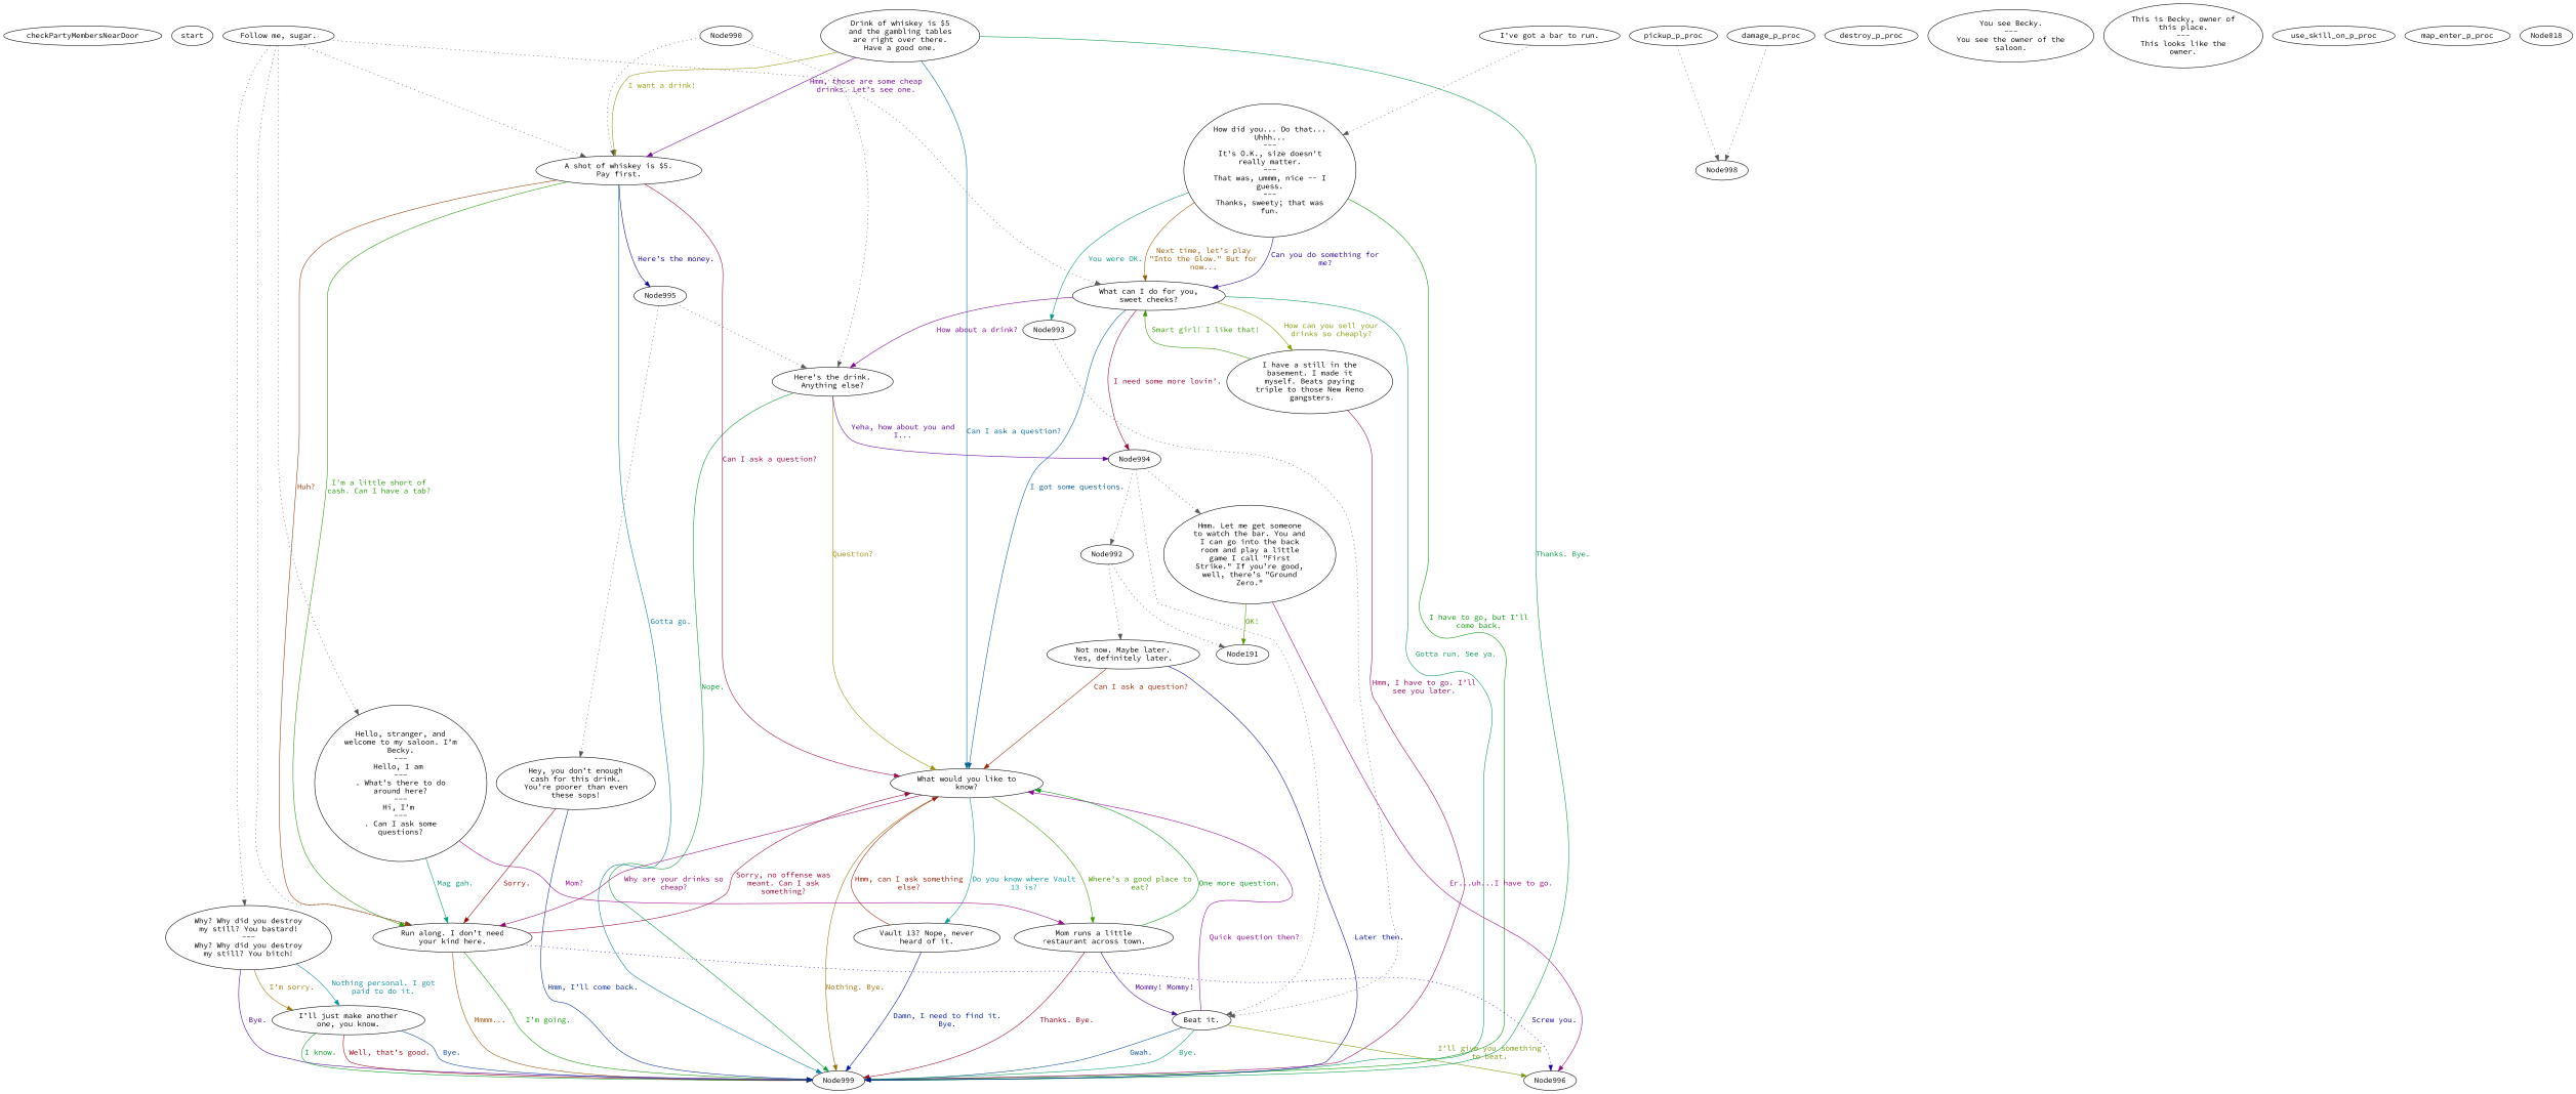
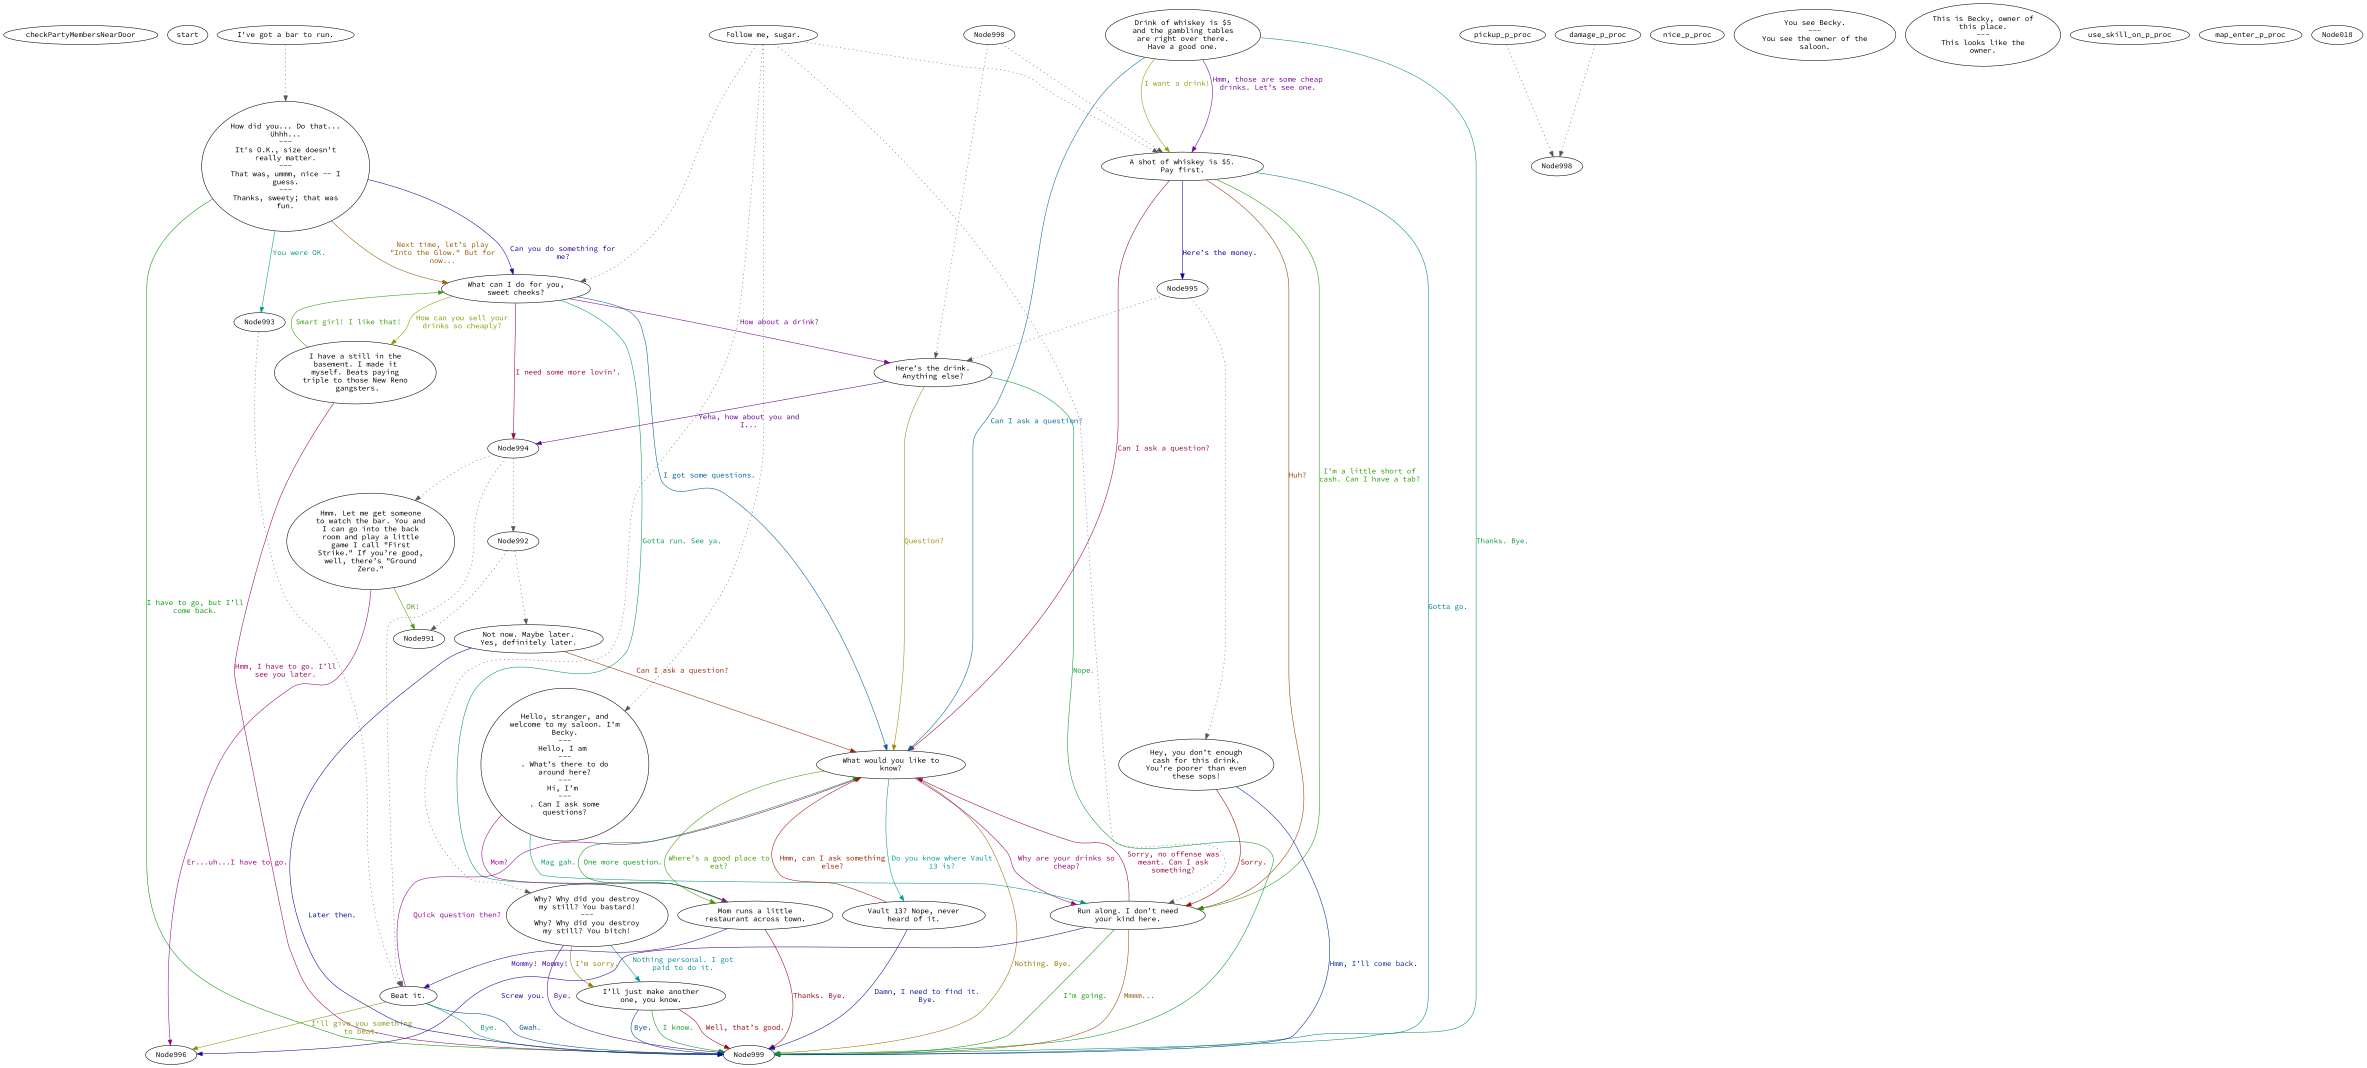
  digraph {
    fontname="Source Code Pro"
    node [color="#000000" fillcolor="#FFFFFF" fontname="Source Code Pro" style=filled]
    edge [color="#555555" fontname="Source Code Pro"]
    checkPartyMembersNearDoor
    start
    n3 [label="I've got a bar to run."]
    n4 [label="How did you... Do that...\nUhhh...\n---\nIt's O.K., size doesn't\nreally matter.\n---\nThat was, ummm, nice -- I\nguess.\n---\nThanks, sweety; that was\nfun."]
    n5 [label="What can I do for you,\nsweet cheeks?"]
    Node999
    Node993
    n8 [label="What would you like to\nknow?"]
    n9 [label="Here’s the drink.\nAnything else?"]
    Node994
    n11 [label="I have a still in the\nbasement. I made it\nmyself. Beats paying\ntriple to those New Reno\n gangsters."]
    n12 [label="Beat it."]
    pickup_p_proc
    Node998
    n15 [label="Follow me, sugar."]
    n16 [label="Hello, stranger, and\nwelcome to my saloon. I’m\nBecky.\n---\nHello, I am \n---\n. What’s there to do\naround here?\n---\nHi, I’m \n---\n. Can I ask some\nquestions?"]
    n17 [label="Run along. I don’t need\nyour kind here."]
    n18 [label="Why? Why did you destroy\nmy still? You bastard!\n---\nWhy? Why did you destroy\nmy still? You bitch!"]
    n19 [label="A shot of whiskey is $5.\nPay first."]
    n20 [label="Mom runs a little\nrestaurant across town."]
    Node996
    n22 [label="I’ll just make another\none, you know."]
    Node995
    n24 [label="Vault 13? Nope, never\nheard of it."]
    n25 [label="Hmm. Let me get someone\nto watch the bar. You and\nI can go into the back\nroom and play a little\ngame I call \"First\nStrike.\" If you’re good,\nwell, there’s \"Ground\nZero.\""]
    Node992
    n27 [label="Hey, you don’t enough\ncash for this drink.\nYou’re poorer than even\nthese sops!"]
-   destroy_p_proc
+   destroy_p_proc [label=nice_p_proc]
    n29 [label="You see Becky.\n---\nYou see the owner of the\nsaloon."]
    n30 [label="This is Becky, owner of\nthis place.\n---\nThis looks like the\nowner."]
    use_skill_on_p_proc
    damage_p_proc
    map_enter_p_proc
    n34 [label="Drink of whiskey is $5\nand the gambling tables\nare right over there.\nHave a good one."]
-   Node991 [label=Node191]
+   Node991
    n36 [label="Not now. Maybe later.\nYes, definitely later."]
    Node018
    Node990
    n3 -> n4 [style=dotted]
    n4 -> n5 [color="#995800" fontcolor="#995800" label="Next time, let’s play\n\"Into the Glow.\" But for\nnow..."]
    n4 -> n5 [color="#2B0099" fontcolor="#2B0099" label="Can you do something for\nme?"]
    n4 -> Node999 [color="#019900" fontcolor="#019900" label="I have to go, but I’ll\ncome back."]
    n4 -> Node993 [color="#009985" fontcolor="#009985" label="You were OK."]
-   n5 -> Node999 [color="#009952" fontcolor="#009952" label="Gotta run. See ya."]
+   n5 -> n20 [color="#009952" fontcolor="#009952" label="Gotta run. See ya."]
    n5 -> n8 [color="#005B99" fontcolor="#005B99" label="I got some questions."]
    n5 -> n9 [color="#7E0099" fontcolor="#7E0099" label="How about a drink?"]
    n5 -> Node994 [color="#99002E" fontcolor="#99002E" label="I need some more lovin’."]
    n5 -> n11 [color="#879900" fontcolor="#879900" label="How can you sell your\ndrinks so cheaply?"]
    Node993 -> n12 [style=dotted]
    n8 -> Node999 [color="#996C00" fontcolor="#996C00" label="Nothing. Bye."]
    n8 -> n17 [color="#99006D" fontcolor="#99006D" label="Why are your drinks so\ncheap?"]
    n8 -> n20 [color="#409900" fontcolor="#409900" label="Where’s a good place to\neat?"]
    n8 -> n24 [color="#009998" fontcolor="#009998" label="Do you know where Vault\n13 is?"]
    n9 -> Node999 [color="#009932" fontcolor="#009932" label="Nope."]
    n9 -> n8 [color="#998B00" fontcolor="#998B00" label="Question?"]
    n9 -> Node994 [color="#5F0099" fontcolor="#5F0099" label="Yeha, how about you and\nI..."]
    Node994 -> n12 [style=dotted]
    Node994 -> n25 [style=dotted]
    Node994 -> Node992 [style=dotted]
    n11 -> n5 [color="#349900" fontcolor="#349900" label="Smart girl! I like that!"]
    n11 -> Node999 [color="#990061" fontcolor="#990061" label="Hmm, I have to go. I’ll\nsee you later."]
    n12 -> Node999 [color="#004799" fontcolor="#004799" label="Gwah."]
    n12 -> Node999 [color="#009965" fontcolor="#009965" label="Bye."]
    n12 -> n8 [color="#920099" fontcolor="#920099" label="Quick question then?"]
    n12 -> Node996 [color="#749900" fontcolor="#749900" label="I’ll give you something\nto beat."]
    pickup_p_proc -> Node998 [style=dotted]
    n15 -> n5 [style=dotted]
    n15 -> n16 [style=dotted]
    n15 -> n17 [style=dotted]
    n15 -> n18 [style=dotted]
    n15 -> n19 [style=dotted]
    n16 -> n17 [color="#009979" fontcolor="#009979" label="Mag gah."]
    n16 -> n20 [color="#99008D" fontcolor="#99008D" label="Mom?"]
    n17 -> Node999 [color="#994C00" fontcolor="#994C00" label="Mmmm..."]
    n17 -> Node999 [color="#0D9900" fontcolor="#0D9900" label="I’m going."]
    n17 -> n8 [color="#99003A" fontcolor="#99003A" label="Sorry, no offense was\nmeant. Can I ask\nsomething?"]
-   n17 -> Node996 [color="#1F0099" fontcolor="#1F0099" label="Screw you." style=dotted]
+   n17 -> Node996 [color="#1F0099" fontcolor="#1F0099" label="Screw you."]
    n18 -> Node999 [color="#4B0099" fontcolor="#4B0099" label="Bye."]
    n18 -> n22 [color="#008E99" fontcolor="#008E99" label="Nothing personal. I got\npaid to do it."]
    n18 -> n22 [color="#997800" fontcolor="#997800" label="I’m sorry."]
    n19 -> Node999 [color="#007A99" fontcolor="#007A99" label="Gotta go."]
    n19 -> n8 [color="#99004E" fontcolor="#99004E" label="Can I ask a question?"]
    n19 -> n17 [color="#993800" fontcolor="#993800" label="Huh?"]
    n19 -> n17 [color="#219900" fontcolor="#219900" label="I’m a little short of\ncash. Can I have a tab?"]
    n19 -> Node995 [color="#0C0099" fontcolor="#0C0099" label="Here’s the money."]
    n20 -> Node999 [color="#99001A" fontcolor="#99001A" label="Thanks. Bye."]
    n20 -> n8 [color="#009912" fontcolor="#009912" label="One more question."]
    n20 -> n12 [color="#3F0099" fontcolor="#3F0099" label="Mommy! Mommy!"]
    n22 -> Node999 [color="#00991E" fontcolor="#00991E" label="I know."]
    n22 -> Node999 [color="#99000E" fontcolor="#99000E" label="Well, that’s good."]
    n22 -> Node999 [color="#003B99" fontcolor="#003B99" label="Bye."]
    Node995 -> n9 [style=dotted]
    Node995 -> n27 [style=dotted]
    n24 -> Node999 [color="#001499" fontcolor="#001499" label="Damn, I need to find it.\nBye."]
    n24 -> n8 [color="#991900" fontcolor="#991900" label="Hmm, can I ask something\nelse?"]
    n25 -> Node996 [color="#990081" fontcolor="#990081" label="Er...uh...I have to go."]
    n25 -> Node991 [color="#549900" fontcolor="#549900" label="OK!"]
    Node992 -> Node991 [style=dotted]
    Node992 -> n36 [style=dotted]
    n27 -> Node999 [color="#002799" fontcolor="#002799" label="Hmm, I’ll come back."]
    n27 -> n17 [color="#990500" fontcolor="#990500" label="Sorry."]
    damage_p_proc -> Node998 [style=dotted]
    n34 -> Node999 [color="#009945" fontcolor="#009945" label="Thanks. Bye."]
    n34 -> n8 [color="#006799" fontcolor="#006799" label="Can I ask a question?"]
    n34 -> n19 [color="#939900" fontcolor="#939900" label="I want a drink!"]
    n34 -> n19 [color="#720099" fontcolor="#720099" label="Hmm, those are some cheap\ndrinks. Let’s see one."]
    n36 -> Node999 [color="#000899" fontcolor="#000899" label="Later then."]
    n36 -> n8 [color="#992500" fontcolor="#992500" label="Can I ask a question?"]
    Node990 -> n9 [style=dotted]
    Node990 -> n19 [style=dotted]
  }
